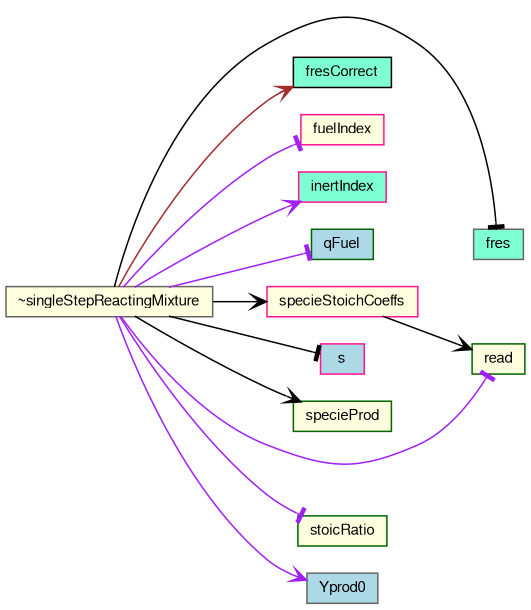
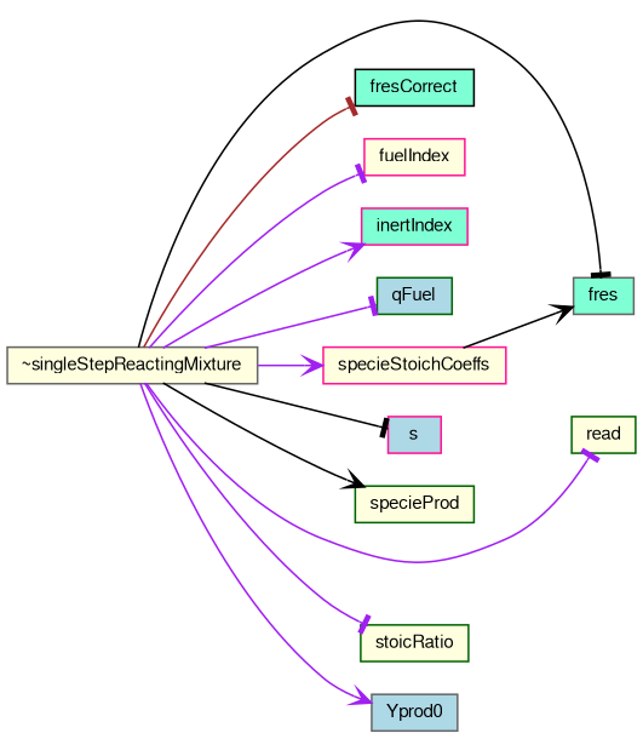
  digraph {
    rankdir=LR
    node [color=deeppink fillcolor=lightyellow fontname=FreeSans fontsize=10 shape=record style=filled]
    edge [arrowhead=tee color=purple fontname=FreeSans fontsize=10 labelfontname=FreeSans labelfontsize=10 style=solid]
    n1 [color=gray40 fontcolor=black height=0.2 label="~singleStepReactingMixture" width=0.4]
    n2 [color=gray40 fillcolor=aquamarine height=0.2 label=fres width=0.4]
    n3 [color=black fillcolor=aquamarine height=0.2 label=fresCorrect width=0.4]
    n4 [height=0.2 label=fuelIndex width=0.4]
    n5 [fillcolor=aquamarine height=0.2 label=inertIndex width=0.4]
    n6 [color=darkgreen fillcolor=lightblue height=0.2 label=qFuel width=0.4]
    n7 [color=darkgreen height=0.2 label=read width=0.4]
    n8 [fillcolor=lightblue height=0.2 label=s width=0.4]
    n9 [color=darkgreen height=0.2 label=specieProd width=0.4]
    n10 [height=0.2 label=specieStoichCoeffs width=0.4]
    n11 [color=darkgreen height=0.2 label=stoicRatio width=0.4]
    n12 [color=gray40 fillcolor=lightblue height=0.2 label=Yprod0 width=0.4]
    n1 -> n2 [color=black]
-   n1 -> n3 [arrowhead=vee color=brown]
+   n1 -> n3 [color=brown]
    n1 -> n4
    n1 -> n5 [arrowhead=vee]
    n1 -> n6
    n1 -> n7
    n1 -> n8 [color=black]
    n1 -> n9 [arrowhead=vee color=black]
-   n1 -> n10 [arrowhead=vee color=black]
+   n1 -> n10 [arrowhead=vee]
    n1 -> n11
    n1 -> n12 [arrowhead=vee]
-   n10 -> n7 [arrowhead=vee color=black]
+   n10 -> n2 [arrowhead=vee color=black]
  }
